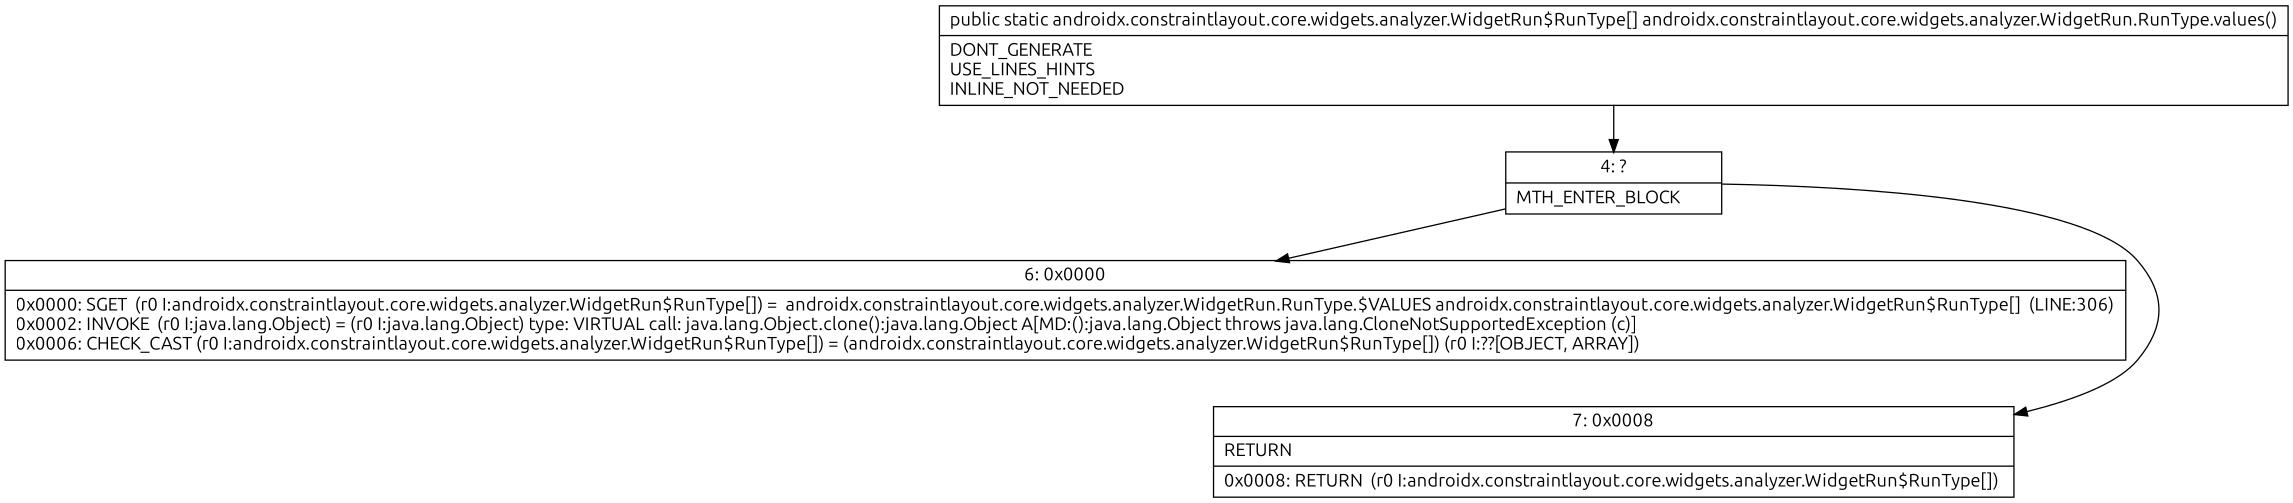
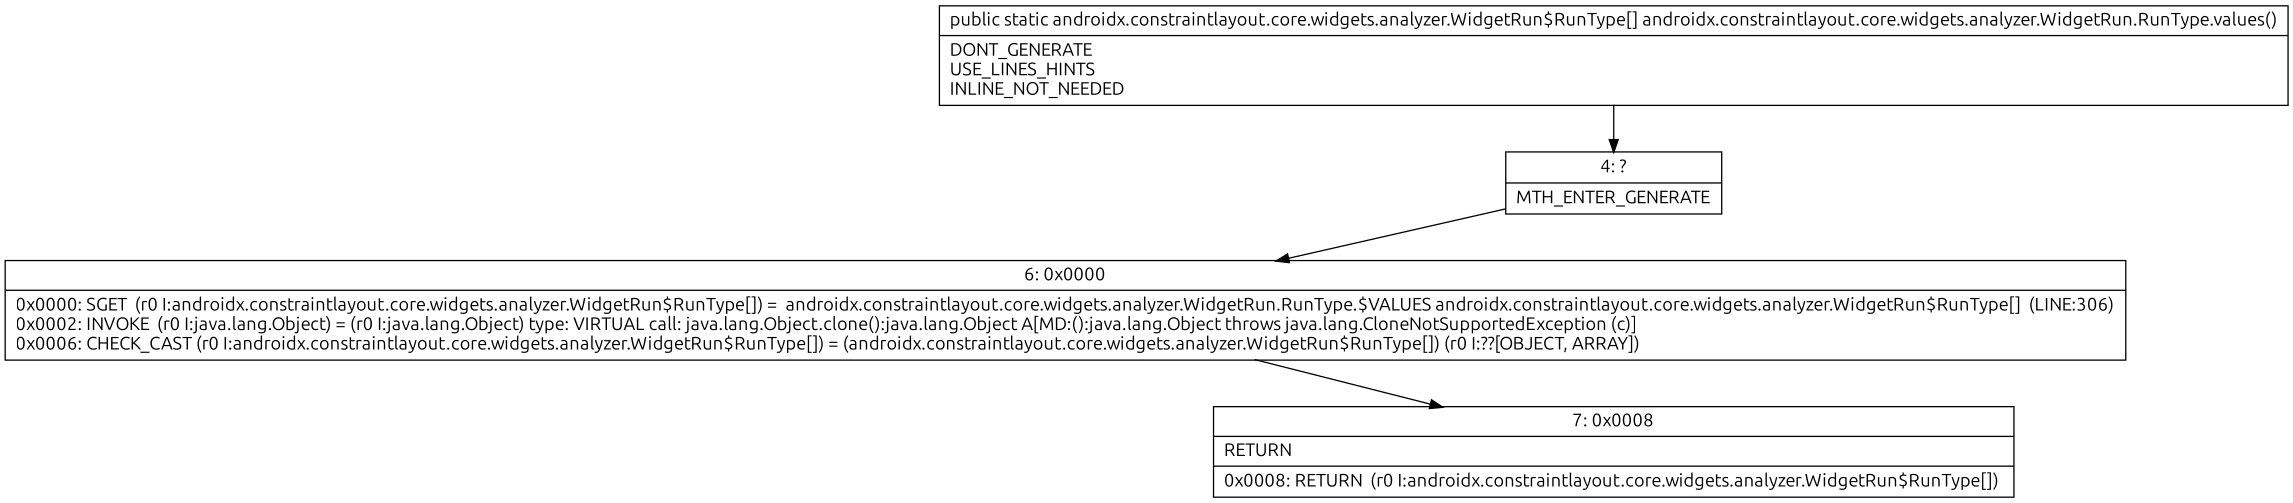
  digraph {
    fontname=Ubuntu
    node [fontname=Ubuntu shape=record]
    edge [fontname=Ubuntu]
-   n1 [label="{4\:\ ?|MTH_ENTER_BLOCK\l}"]
+   n1 [label="{4\:\ ?|MTH_ENTER_GENERATE\l}"]
    n2 [label="{6\:\ 0x0000|0x0000: SGET  (r0 I:androidx.constraintlayout.core.widgets.analyzer.WidgetRun$RunType[]) =  androidx.constraintlayout.core.widgets.analyzer.WidgetRun.RunType.$VALUES androidx.constraintlayout.core.widgets.analyzer.WidgetRun$RunType[]  (LINE:306)\l0x0002: INVOKE  (r0 I:java.lang.Object) = (r0 I:java.lang.Object) type: VIRTUAL call: java.lang.Object.clone():java.lang.Object A[MD:():java.lang.Object throws java.lang.CloneNotSupportedException (c)]\l0x0006: CHECK_CAST (r0 I:androidx.constraintlayout.core.widgets.analyzer.WidgetRun$RunType[]) = (androidx.constraintlayout.core.widgets.analyzer.WidgetRun$RunType[]) (r0 I:??[OBJECT, ARRAY]) \l}"]
    n3 [label="{7\:\ 0x0008|RETURN\l|0x0008: RETURN  (r0 I:androidx.constraintlayout.core.widgets.analyzer.WidgetRun$RunType[]) \l}"]
    n4 [label="{public static androidx.constraintlayout.core.widgets.analyzer.WidgetRun$RunType[] androidx.constraintlayout.core.widgets.analyzer.WidgetRun.RunType.values()  | DONT_GENERATE\lUSE_LINES_HINTS\lINLINE_NOT_NEEDED\l}"]
    n1 -> n2
-   n1 -> n3
+   n2 -> n3
    n4 -> n1
  }
